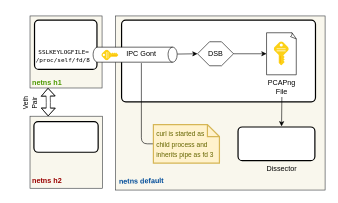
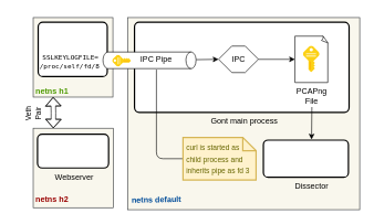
  <mxCell id="0" />
  <mxCell id="1" parent="0" />
  <mxCell id="2" value="" style="rounded=0;whiteSpace=wrap;html=1;fillColor=#f9f7ed;strokeColor=#36393d;" parent="1" vertex="1"><mxGeometry x="192" y="26" width="349" height="290" as="geometry" /></mxCell>
  <mxCell id="3" value="" style="rounded=1;whiteSpace=wrap;html=1;absoluteArcSize=1;arcSize=14;strokeWidth=2;fontColor=#004C99;" parent="1" vertex="1"><mxGeometry x="202" y="33" width="323" height="136" as="geometry" /></mxCell>
  <mxCell id="4" value="" style="rounded=0;whiteSpace=wrap;html=1;fillColor=#f9f7ed;strokeColor=#36393d;" parent="1" vertex="1"><mxGeometry x="49.5" y="26" width="120" height="120" as="geometry" /></mxCell>
  <mxCell id="5" value="" style="rounded=1;whiteSpace=wrap;html=1;absoluteArcSize=1;arcSize=14;strokeWidth=2;" parent="1" vertex="1"><mxGeometry x="57" y="33" width="104" height="82" as="geometry" /></mxCell>
  <mxCell id="6" style="edgeStyle=none;html=1;entryX=0.5;entryY=0;entryDx=0;entryDy=0;" parent="1" edge="1"><mxGeometry relative="1" as="geometry"><mxPoint x="468.5" y="210" as="targetPoint" /><mxPoint x="469" y="161" as="sourcePoint" /></mxGeometry></mxCell>
  <mxCell id="7" value="" style="shape=flexArrow;endArrow=classic;startArrow=classic;html=1;exitX=0.25;exitY=0;exitDx=0;exitDy=0;entryX=0.25;entryY=1;entryDx=0;entryDy=0;endWidth=15.352;endSize=4.018;startWidth=15.352;startSize=4.018;width=6.875;" parent="1" source="9" target="4" edge="1"><mxGeometry width="100" height="100" relative="1" as="geometry"><mxPoint x="78" y="235" as="sourcePoint" /><mxPoint x="78" y="157" as="targetPoint" /><Array as="points"><mxPoint x="80" y="170" /></Array></mxGeometry></mxCell>
  <mxCell id="8" value="" style="shape=image;verticalLabelPosition=bottom;labelBackgroundColor=#ffffff;verticalAlign=top;aspect=fixed;imageAspect=0;image=https://dtb24j9dud7b2.cloudfront.net/wp-content/uploads/2016/11/HTTPS-green-lock-300x121.png;rotation=0;" parent="1" vertex="1"><mxGeometry x="96.7" y="154" width="66.3" height="26.74" as="geometry" /></mxCell>
  <mxCell id="9" value="" style="rounded=0;whiteSpace=wrap;html=1;fillColor=#f9f7ed;strokeColor=#36393d;" parent="1" vertex="1"><mxGeometry x="49.5" y="193" width="121" height="120" as="geometry" /></mxCell>
  <mxCell id="10" value="" style="rounded=1;whiteSpace=wrap;html=1;absoluteArcSize=1;arcSize=14;strokeWidth=2;fontColor=#004C99;shadow=0;" parent="1" vertex="1"><mxGeometry x="56" y="202" width="107" height="51" as="geometry" /></mxCell>
  <mxCell id="11" value="" style="shape=image;verticalLabelPosition=bottom;labelBackgroundColor=#ffffff;verticalAlign=top;aspect=fixed;imageAspect=0;image=https://upload.wikimedia.org/wikipedia/commons/thumb/c/c5/Nginx_logo.svg/2560px-Nginx_logo.svg.png;" parent="1" vertex="1"><mxGeometry x="62.85" y="217" width="96.3" height="20" as="geometry" /></mxCell>
+ <mxCell id="12" value="Webserver" style="text;html=1;align=center;verticalAlign=middle;resizable=0;points=[];autosize=1;strokeColor=none;fillColor=none;" parent="1" vertex="1"><mxGeometry x="77" y="258" width="68" height="18" as="geometry" /></mxCell>
  <mxCell id="13" style="edgeStyle=none;html=1;exitX=1;exitY=0.5;exitDx=0;exitDy=0;entryX=0;entryY=0.5;entryDx=0;entryDy=0;entryPerimeter=0;" parent="1" source="14" target="16" edge="1"><mxGeometry relative="1" as="geometry"><mxPoint x="438.5" y="90.5" as="targetPoint" /></mxGeometry></mxCell>
- <mxCell id="14" value="DSB" style="shape=hexagon;perimeter=hexagonPerimeter2;whiteSpace=wrap;html=1;fixedSize=1;" parent="1" vertex="1"><mxGeometry x="328.5" y="69" width="60" height="40" as="geometry" /></mxCell>
+ <mxCell id="14" value="IPC" style="shape=hexagon;perimeter=hexagonPerimeter2;whiteSpace=wrap;html=1;fixedSize=1;" parent="1" vertex="1"><mxGeometry x="328.5" y="69" width="60" height="40" as="geometry" /></mxCell>
  <mxCell id="15" value="" style="group" parent="1" vertex="1" connectable="0"><mxGeometry x="438.5" y="54" width="60" height="100" as="geometry" /></mxCell>
  <mxCell id="16" value="" style="whiteSpace=wrap;html=1;shape=mxgraph.basic.document" parent="15" vertex="1"><mxGeometry x="5" width="50" height="70" as="geometry" /></mxCell>
  <mxCell id="17" value="PCAPng&lt;br&gt;File" style="text;html=1;strokeColor=none;fillColor=none;align=center;verticalAlign=middle;whiteSpace=wrap;rounded=0;" parent="15" vertex="1"><mxGeometry y="75" width="60" height="30" as="geometry" /></mxCell>
  <mxCell id="18" value="" style="sketch=0;aspect=fixed;html=1;points=[];align=center;image;fontSize=12;image=img/lib/mscae/Key.svg;rotation=0;" parent="15" vertex="1"><mxGeometry x="17.6" y="15" width="24.8" height="40" as="geometry" /></mxCell>
  <mxCell id="19" style="edgeStyle=none;html=1;exitX=0.5;exitY=0;exitDx=0;exitDy=0;exitPerimeter=0;entryX=0;entryY=0.5;entryDx=0;entryDy=0;" parent="1" target="14" edge="1"><mxGeometry relative="1" as="geometry"><mxPoint x="294.61" y="89.5" as="sourcePoint" /></mxGeometry></mxCell>
  <mxCell id="20" value="netns h2" style="text;html=1;strokeColor=none;fillColor=none;align=center;verticalAlign=middle;whiteSpace=wrap;rounded=0;rotation=0;fontStyle=1;fontColor=#990000;" parent="1" vertex="1"><mxGeometry x="48" y="286" width="60" height="30" as="geometry" /></mxCell>
  <mxCell id="21" value="netns default" style="text;html=1;strokeColor=none;fillColor=none;align=left;verticalAlign=middle;whiteSpace=wrap;rounded=0;rotation=-1;fontStyle=1;fontColor=#004C99;" parent="1" vertex="1"><mxGeometry x="195.77" y="286" width="112" height="30" as="geometry" /></mxCell>
  <mxCell id="22" value="Dissector" style="text;html=1;strokeColor=none;fillColor=none;align=center;verticalAlign=middle;whiteSpace=wrap;rounded=0;" parent="1" vertex="1"><mxGeometry x="449.738" y="265.001" width="37.535" height="29.459" as="geometry" /></mxCell>
  <mxCell id="23" value="" style="shape=image;verticalLabelPosition=bottom;labelBackgroundColor=#ffffff;verticalAlign=top;aspect=fixed;imageAspect=0;image=https://upload.wikimedia.org/wikipedia/commons/thumb/8/8a/Curl-logo.svg/2560px-Curl-logo.svg.png;" parent="1" vertex="1"><mxGeometry x="67" y="41" width="79.67" height="23.9" as="geometry" /></mxCell>
  <mxCell id="24" value="netns h1" style="text;html=1;strokeColor=none;fillColor=none;align=center;verticalAlign=middle;whiteSpace=wrap;rounded=0;rotation=0;fontStyle=1;fontColor=#4D9900;" parent="1" vertex="1"><mxGeometry x="48" y="122" width="60" height="30" as="geometry" /></mxCell>
  <mxCell id="25" value="" style="group" parent="1" vertex="1" connectable="0"><mxGeometry x="54" y="71" width="101.5" height="47.5" as="geometry" /></mxCell>
  <mxCell id="26" value="&lt;p style=&quot;line-height: 1&quot;&gt;&lt;/p&gt;&lt;pre&gt;&lt;font style=&quot;font-size: 10px&quot;&gt;SSLKEYLOGFILE=&lt;/font&gt;&lt;/pre&gt;&lt;p&gt;&lt;/p&gt;" style="text;html=1;strokeColor=none;fillColor=none;align=center;verticalAlign=middle;whiteSpace=wrap;rounded=0;" parent="25" vertex="1"><mxGeometry x="1.5" width="100" height="30" as="geometry" /></mxCell>
  <mxCell id="27" value="&lt;pre&gt;&lt;font style=&quot;font-size: 10px&quot;&gt;/proc/self/fd/8&lt;/font&gt;&lt;/pre&gt;" style="text;html=1;align=center;verticalAlign=middle;resizable=0;points=[];autosize=1;strokeColor=none;fillColor=none;" parent="25" vertex="1"><mxGeometry y="6.5" width="100" height="43" as="geometry" /></mxCell>
  <mxCell id="28" value="" style="shape=cylinder3;whiteSpace=wrap;html=1;boundedLbl=1;backgroundOutline=1;size=7.583;rotation=90;" parent="1" vertex="1"><mxGeometry x="212.11" y="20.5" width="25" height="140" as="geometry" /></mxCell>
- <mxCell id="29" value="IPC Gont" style="text;html=1;strokeColor=none;fillColor=none;align=center;verticalAlign=middle;whiteSpace=wrap;rounded=0;" parent="1" vertex="1"><mxGeometry x="185" y="74.5" width="100" height="30" as="geometry" /></mxCell>
+ <mxCell id="29" value="IPC Pipe" style="text;html=1;strokeColor=none;fillColor=none;align=center;verticalAlign=middle;whiteSpace=wrap;rounded=0;" parent="1" vertex="1"><mxGeometry x="185" y="74.5" width="100" height="30" as="geometry" /></mxCell>
  <mxCell id="30" value="" style="sketch=0;aspect=fixed;html=1;points=[];align=center;image;fontSize=12;image=img/lib/mscae/Key.svg;rotation=-90;" parent="1" vertex="1"><mxGeometry x="174.3" y="76.22" width="17.7" height="28.55" as="geometry" /></mxCell>
  <mxCell id="31" style="edgeStyle=orthogonalEdgeStyle;html=1;entryX=0.5;entryY=1;entryDx=0;entryDy=0;fontSize=12;fontColor=#000000;exitX=0;exitY=0.5;exitDx=0;exitDy=0;exitPerimeter=0;endArrow=none;" parent="1" source="32" target="29" edge="1"><mxGeometry relative="1" as="geometry" /></mxCell>
- <mxCell id="32" value="&lt;font style=&quot;font-size: 11px&quot;&gt;&amp;nbsp;curl is started&amp;nbsp;&lt;span&gt;as&lt;/span&gt;&lt;br&gt;&amp;nbsp;child process and&amp;nbsp; &amp;nbsp;inherits pipe as fd 3&lt;/font&gt;" style="shape=note;strokeWidth=2;fontSize=14;size=20;whiteSpace=wrap;html=1;fillColor=#fff2cc;strokeColor=#d6b656;fontColor=#666600;shadow=0;align=left;" parent="1" vertex="1"><mxGeometry x="255" y="207" width="110" height="64" as="geometry" /></mxCell>
+ <mxCell id="32" value="&lt;font style=&quot;font-size: 11px&quot;&gt;&amp;nbsp;curl is started&amp;nbsp;&lt;span&gt;as&lt;/span&gt;&lt;br&gt;&amp;nbsp;child process and&amp;nbsp; &amp;nbsp;inherits pipe as fd 3&lt;/font&gt;" style="shape=note;strokeWidth=2;fontSize=14;size=20;whiteSpace=wrap;html=1;fillColor=#fff2cc;strokeColor=#d6b656;fontColor=#666600;shadow=0;align=left;" parent="1" vertex="1"><mxGeometry x="275" y="207" width="110" height="64" as="geometry" /></mxCell>
+ <mxCell id="33" value="Gont main process" style="text;html=1;align=center;verticalAlign=middle;resizable=0;points=[];autosize=1;strokeColor=none;fillColor=none;fontSize=12;fontColor=#000000;" parent="1" vertex="1"><mxGeometry x="311" y="173" width="111" height="18" as="geometry" /></mxCell>
  <mxCell id="34" value="" style="rounded=1;whiteSpace=wrap;html=1;absoluteArcSize=1;arcSize=14;strokeWidth=2;shadow=0;fontSize=11;fontColor=#000000;" parent="1" vertex="1"><mxGeometry x="396" y="211" width="128" height="56" as="geometry" /></mxCell>
  <mxCell id="35" value="" style="shape=image;verticalLabelPosition=bottom;labelBackgroundColor=#ffffff;verticalAlign=top;aspect=fixed;imageAspect=0;image=https://upload.wikimedia.org/wikipedia/commons/thumb/b/b9/Wireshark_Logo.svg/300px-Wireshark_Logo.svg.png;" parent="1" vertex="1"><mxGeometry x="400.575" y="220.06" width="118.859" height="32.887" as="geometry" /></mxCell>
  <mxCell id="36" value="Veth&lt;br&gt;Pair" style="text;html=1;strokeColor=none;fillColor=none;align=center;verticalAlign=middle;whiteSpace=wrap;rounded=0;shadow=0;fontSize=11;fontColor=#000000;rotation=-90;" parent="1" vertex="1"><mxGeometry x="20" y="156" width="60" height="30" as="geometry" /></mxCell>
